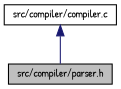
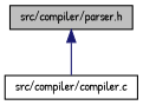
  digraph {
    fontname="Patrick Hand"
    node [color=black fontname="Patrick Hand" fontsize=10 shape=record style=filled]
    n1 [fillcolor=grey75 fontcolor=black height=0.2 label="src/compiler/parser.h" width=0.4]
    n2 [fillcolor=white height=0.2 label="src/compiler/compiler.c" width=0.4]
-   n2 -> n1 [color=midnightblue dir=back fontname="Patrick Hand" fontsize=10 labelfontname=Helvetica labelfontsize=10 style=solid]
+   n1 -> n2 [color=midnightblue dir=back fontname="Patrick Hand" fontsize=10 labelfontname=Helvetica labelfontsize=10 style=solid]
  }
